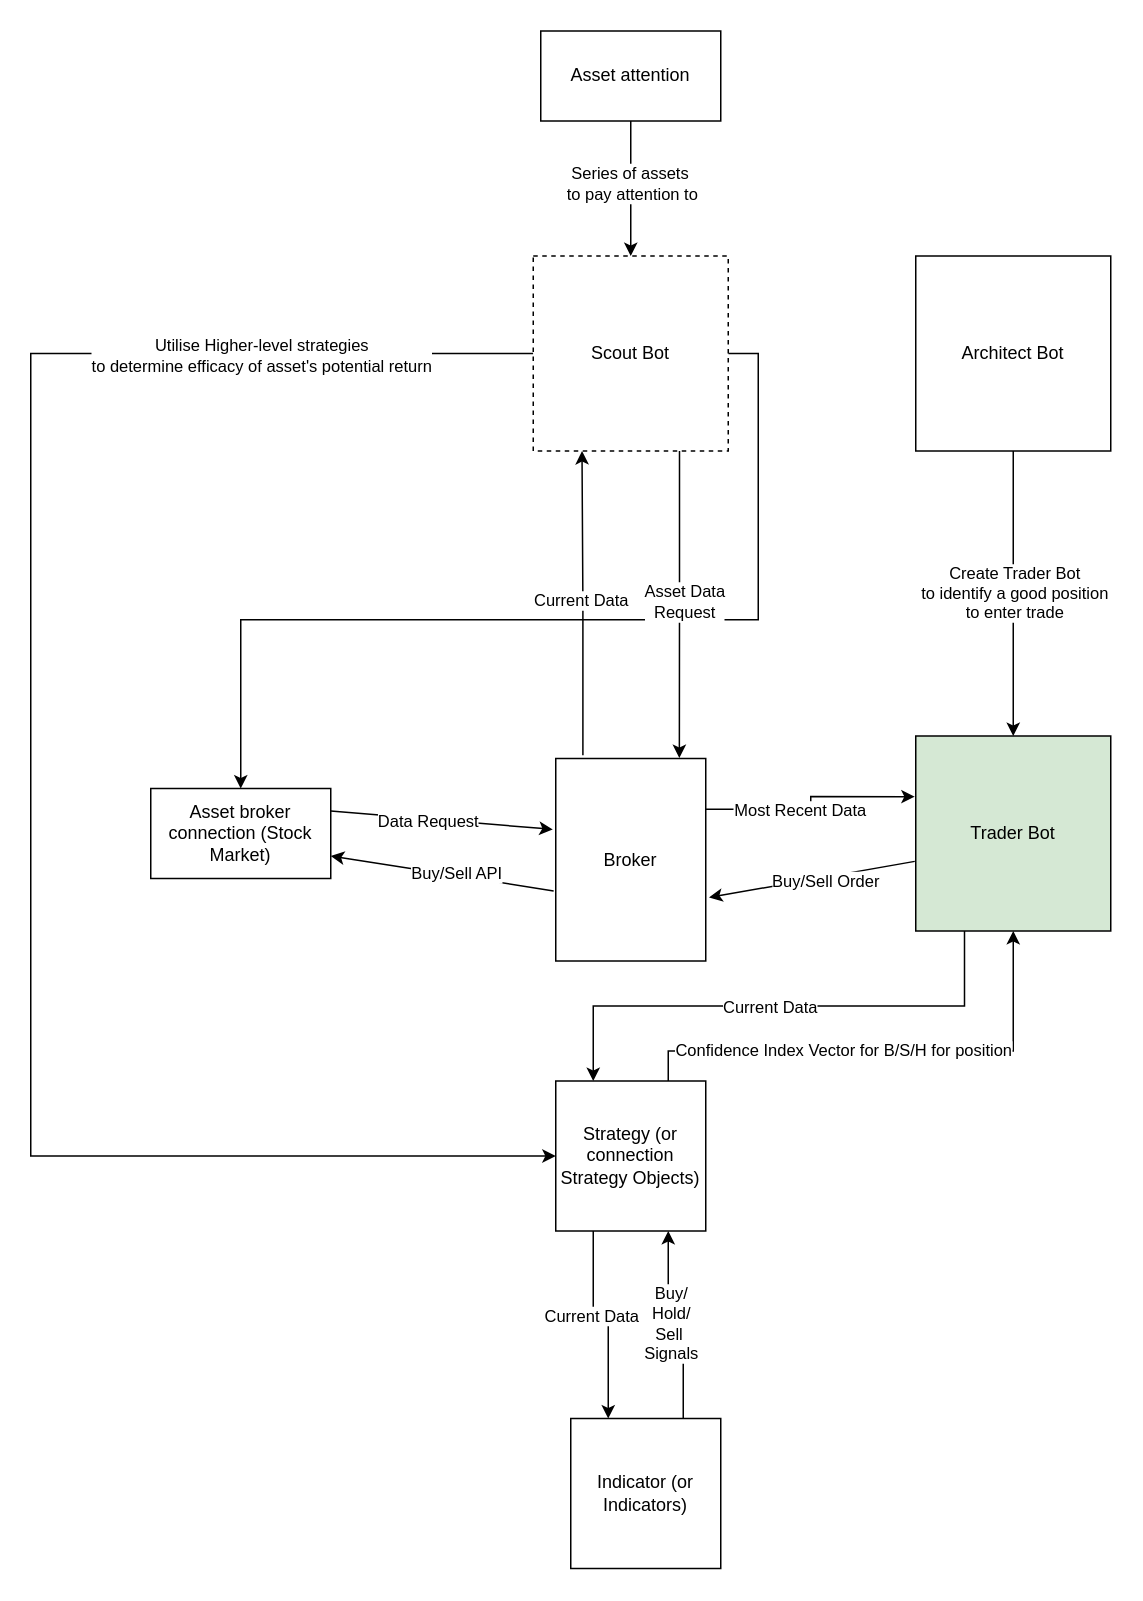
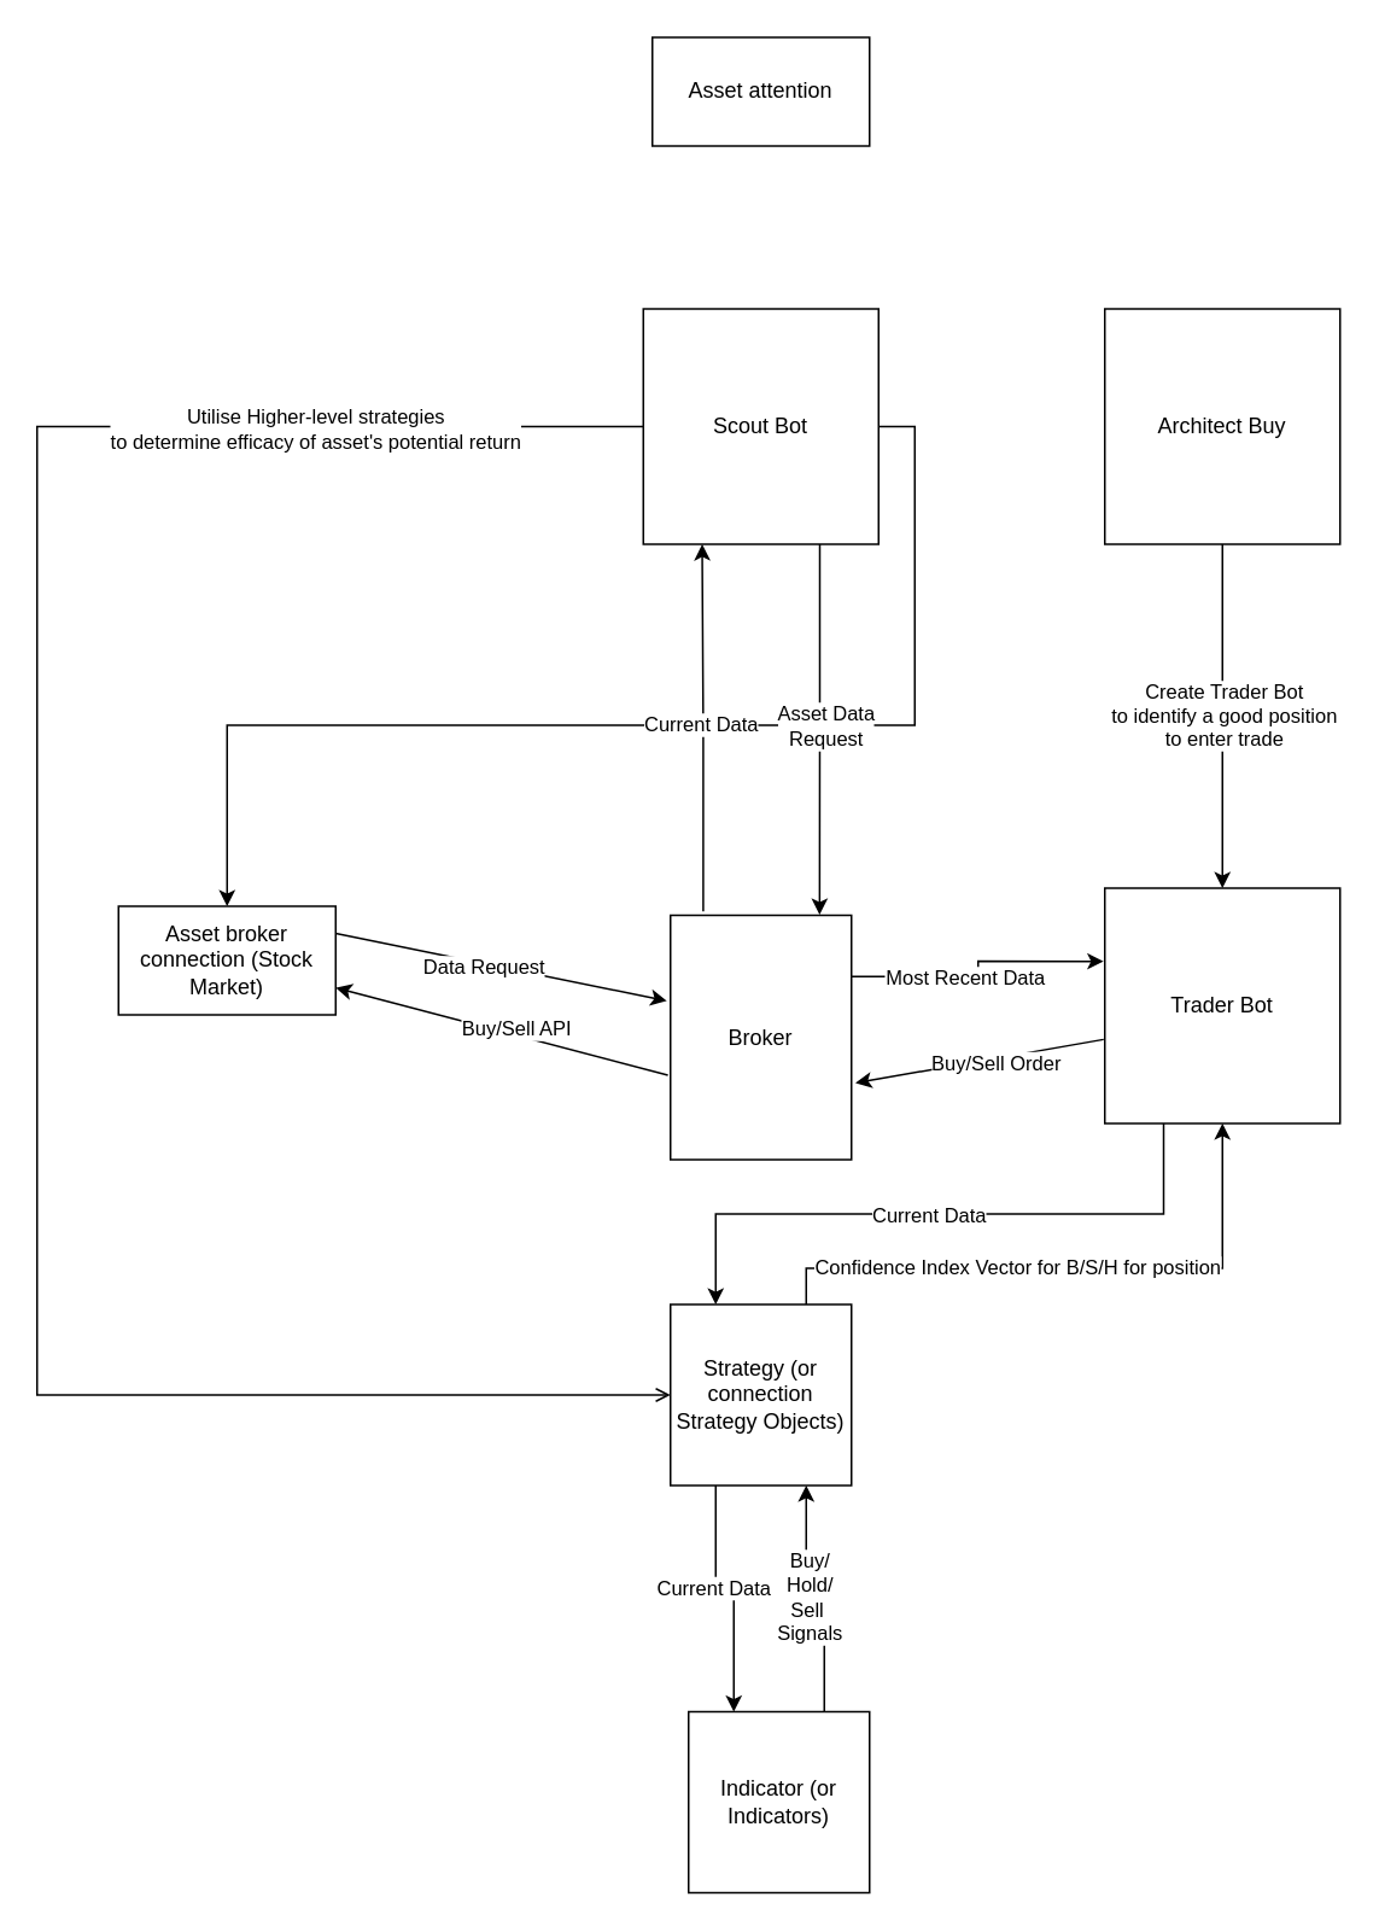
  <mxCell id="0" />
  <mxCell id="1" parent="0" />
  <mxCell id="2" style="edgeStyle=orthogonalEdgeStyle;rounded=0;orthogonalLoop=1;jettySize=auto;html=1;exitX=0.25;exitY=1;exitDx=0;exitDy=0;entryX=0.25;entryY=0;entryDx=0;entryDy=0;" edge="1" parent="1" source="4" target="19"><mxGeometry relative="1" as="geometry" /></mxCell>
  <mxCell id="3" value="Current Data" style="edgeLabel;html=1;align=center;verticalAlign=middle;resizable=0;points=[];" vertex="1" connectable="0" parent="2"><mxGeometry x="0.038" relative="1" as="geometry"><mxPoint as="offset" /></mxGeometry></mxCell>
- <mxCell id="4" value="Trader Bot" style="whiteSpace=wrap;html=1;aspect=fixed;fillColor=#d5e8d4;" vertex="1" parent="1"><mxGeometry x="610" y="490" width="130" height="130" as="geometry" /></mxCell>
+ <mxCell id="4" value="Trader Bot" style="whiteSpace=wrap;html=1;aspect=fixed;" vertex="1" parent="1"><mxGeometry x="610" y="490" width="130" height="130" as="geometry" /></mxCell>
  <mxCell id="5" value="Broker" style="whiteSpace=wrap;html=1;aspect=fixed;" vertex="1" parent="1"><mxGeometry x="370" y="505" width="100" height="135" as="geometry" /></mxCell>
- <mxCell id="6" value="Asset broker connection (Stock Market)" style="rounded=0;whiteSpace=wrap;html=1;" vertex="1" parent="1"><mxGeometry x="100" y="525" width="120" height="60" as="geometry" /></mxCell>
+ <mxCell id="6" value="Asset broker connection (Stock Market)" style="rounded=0;whiteSpace=wrap;html=1;" vertex="1" parent="1"><mxGeometry x="65" y="500" width="120" height="60" as="geometry" /></mxCell>
  <mxCell id="7" value="" style="endArrow=classic;html=1;rounded=0;exitX=1;exitY=0.25;exitDx=0;exitDy=0;entryX=-0.02;entryY=0.35;entryDx=0;entryDy=0;entryPerimeter=0;" edge="1" parent="1" source="6" target="5"><mxGeometry width="50" height="50" relative="1" as="geometry"><mxPoint x="630" y="770" as="sourcePoint" /><mxPoint x="680" y="720" as="targetPoint" /></mxGeometry></mxCell>
  <mxCell id="8" value="Data Request" style="edgeLabel;html=1;align=center;verticalAlign=middle;resizable=0;points=[];" vertex="1" connectable="0" parent="7"><mxGeometry x="-0.049" y="-1" relative="1" as="geometry"><mxPoint x="-6" as="offset" /></mxGeometry></mxCell>
  <mxCell id="9" value="" style="endArrow=classic;html=1;rounded=0;exitX=-0.014;exitY=0.654;exitDx=0;exitDy=0;exitPerimeter=0;entryX=1;entryY=0.75;entryDx=0;entryDy=0;" edge="1" parent="1" source="5" target="6"><mxGeometry width="50" height="50" relative="1" as="geometry"><mxPoint x="380" y="650" as="sourcePoint" /><mxPoint x="430" y="600" as="targetPoint" /></mxGeometry></mxCell>
  <mxCell id="10" value="Buy/Sell API" style="edgeLabel;html=1;align=center;verticalAlign=middle;resizable=0;points=[];" vertex="1" connectable="0" parent="9"><mxGeometry x="0.055" relative="1" as="geometry"><mxPoint x="13" as="offset" /></mxGeometry></mxCell>
  <mxCell id="11" value="" style="endArrow=classic;html=1;rounded=0;exitX=-0.005;exitY=0.643;exitDx=0;exitDy=0;exitPerimeter=0;entryX=1.022;entryY=0.686;entryDx=0;entryDy=0;entryPerimeter=0;" edge="1" parent="1" source="4" target="5"><mxGeometry width="50" height="50" relative="1" as="geometry"><mxPoint x="560" y="630" as="sourcePoint" /><mxPoint x="610" y="580" as="targetPoint" /></mxGeometry></mxCell>
  <mxCell id="12" value="Buy/Sell Order" style="edgeLabel;html=1;align=center;verticalAlign=middle;resizable=0;points=[];" vertex="1" connectable="0" parent="11"><mxGeometry x="0.236" y="-2" relative="1" as="geometry"><mxPoint x="25" as="offset" /></mxGeometry></mxCell>
  <mxCell id="13" style="edgeStyle=orthogonalEdgeStyle;rounded=0;orthogonalLoop=1;jettySize=auto;html=1;exitX=1;exitY=0.25;exitDx=0;exitDy=0;entryX=-0.005;entryY=0.311;entryDx=0;entryDy=0;entryPerimeter=0;" edge="1" parent="1" source="5" target="4"><mxGeometry relative="1" as="geometry" /></mxCell>
  <mxCell id="14" value="Most Recent Data" style="edgeLabel;html=1;align=center;verticalAlign=middle;resizable=0;points=[];" vertex="1" connectable="0" parent="13"><mxGeometry x="-0.15" y="-1" relative="1" as="geometry"><mxPoint as="offset" /></mxGeometry></mxCell>
  <mxCell id="15" style="edgeStyle=orthogonalEdgeStyle;rounded=0;orthogonalLoop=1;jettySize=auto;html=1;exitX=0.75;exitY=0;exitDx=0;exitDy=0;entryX=0.5;entryY=1;entryDx=0;entryDy=0;" edge="1" parent="1" source="19" target="4"><mxGeometry relative="1" as="geometry"><Array as="points"><mxPoint x="445" y="700" /><mxPoint x="675" y="700" /></Array></mxGeometry></mxCell>
  <mxCell id="16" value="Confidence Index Vector for B/S/H for position" style="edgeLabel;html=1;align=center;verticalAlign=middle;resizable=0;points=[];" vertex="1" connectable="0" parent="15"><mxGeometry x="-0.13" y="1" relative="1" as="geometry"><mxPoint x="-8" as="offset" /></mxGeometry></mxCell>
  <mxCell id="17" style="edgeStyle=orthogonalEdgeStyle;rounded=0;orthogonalLoop=1;jettySize=auto;html=1;exitX=0.25;exitY=1;exitDx=0;exitDy=0;entryX=0.25;entryY=0;entryDx=0;entryDy=0;" edge="1" parent="1" source="19" target="22"><mxGeometry relative="1" as="geometry" /></mxCell>
  <mxCell id="18" value="Current Data" style="edgeLabel;html=1;align=center;verticalAlign=middle;resizable=0;points=[];" vertex="1" connectable="0" parent="17"><mxGeometry x="-0.169" y="-2" relative="1" as="geometry"><mxPoint as="offset" /></mxGeometry></mxCell>
  <mxCell id="19" value="Strategy (or connection Strategy Objects)" style="whiteSpace=wrap;html=1;aspect=fixed;" vertex="1" parent="1"><mxGeometry x="370" y="720" width="100" height="100" as="geometry" /></mxCell>
  <mxCell id="20" style="edgeStyle=orthogonalEdgeStyle;rounded=0;orthogonalLoop=1;jettySize=auto;html=1;exitX=0.75;exitY=0;exitDx=0;exitDy=0;entryX=0.75;entryY=1;entryDx=0;entryDy=0;" edge="1" parent="1" source="22" target="19"><mxGeometry relative="1" as="geometry" /></mxCell>
  <mxCell id="21" value="Buy/&lt;div&gt;Hold/&lt;/div&gt;&lt;div&gt;Sell&amp;nbsp;&lt;/div&gt;&lt;div&gt;Signals&lt;/div&gt;" style="edgeLabel;html=1;align=center;verticalAlign=middle;resizable=0;points=[];" vertex="1" connectable="0" parent="20"><mxGeometry x="0.098" y="-1" relative="1" as="geometry"><mxPoint as="offset" /></mxGeometry></mxCell>
  <mxCell id="22" value="Indicator (or Indicators)" style="whiteSpace=wrap;html=1;aspect=fixed;" vertex="1" parent="1"><mxGeometry x="380" y="945" width="100" height="100" as="geometry" /></mxCell>
  <mxCell id="23" style="edgeStyle=orthogonalEdgeStyle;rounded=0;orthogonalLoop=1;jettySize=auto;html=1;exitX=1;exitY=0.5;exitDx=0;exitDy=0;" edge="1" parent="1" source="26" target="6"><mxGeometry relative="1" as="geometry" /></mxCell>
- <mxCell id="24" style="edgeStyle=orthogonalEdgeStyle;rounded=0;orthogonalLoop=1;jettySize=auto;html=1;exitX=0;exitY=0.5;exitDx=0;exitDy=0;entryX=0;entryY=0.5;entryDx=0;entryDy=0;" edge="1" parent="1" source="26" target="19"><mxGeometry relative="1" as="geometry"><Array as="points"><mxPoint x="20" y="235" /><mxPoint x="20" y="770" /></Array></mxGeometry></mxCell>
+ <mxCell id="24" style="edgeStyle=orthogonalEdgeStyle;rounded=0;orthogonalLoop=1;jettySize=auto;html=1;exitX=0;exitY=0.5;exitDx=0;exitDy=0;entryX=0;entryY=0.5;entryDx=0;entryDy=0;endArrow=open;" edge="1" parent="1" source="26" target="19"><mxGeometry relative="1" as="geometry"><Array as="points"><mxPoint x="20" y="235" /><mxPoint x="20" y="770" /></Array></mxGeometry></mxCell>
  <mxCell id="25" value="Utilise Higher-level strategies&lt;div&gt;to determine efficacy of asset's potential return&lt;/div&gt;" style="edgeLabel;html=1;align=center;verticalAlign=middle;resizable=0;points=[];" vertex="1" connectable="0" parent="24"><mxGeometry x="-0.701" y="1" relative="1" as="geometry"><mxPoint as="offset" /></mxGeometry></mxCell>
- <mxCell id="26" value="Scout Bot" style="whiteSpace=wrap;html=1;aspect=fixed;dashed=1;" vertex="1" parent="1"><mxGeometry x="355" y="170" width="130" height="130" as="geometry" /></mxCell>
+ <mxCell id="26" value="Scout Bot" style="whiteSpace=wrap;html=1;aspect=fixed;" vertex="1" parent="1"><mxGeometry x="355" y="170" width="130" height="130" as="geometry" /></mxCell>
  <mxCell id="27" style="edgeStyle=orthogonalEdgeStyle;rounded=0;orthogonalLoop=1;jettySize=auto;html=1;exitX=0.5;exitY=1;exitDx=0;exitDy=0;entryX=0.5;entryY=0;entryDx=0;entryDy=0;" edge="1" parent="1" source="29" target="4"><mxGeometry relative="1" as="geometry" /></mxCell>
  <mxCell id="28" value="Create Trader Bot&lt;div&gt;to identify a good position&lt;/div&gt;&lt;div&gt;to enter trade&lt;/div&gt;" style="edgeLabel;html=1;align=center;verticalAlign=middle;resizable=0;points=[];" vertex="1" connectable="0" parent="27"><mxGeometry x="-0.012" relative="1" as="geometry"><mxPoint as="offset" /></mxGeometry></mxCell>
- <mxCell id="29" value="Architect Bot" style="whiteSpace=wrap;html=1;aspect=fixed;" vertex="1" parent="1"><mxGeometry x="610" y="170" width="130" height="130" as="geometry" /></mxCell>
+ <mxCell id="29" value="Architect Buy" style="whiteSpace=wrap;html=1;aspect=fixed;" vertex="1" parent="1"><mxGeometry x="610" y="170" width="130" height="130" as="geometry" /></mxCell>
  <mxCell id="30" value="Asset attention" style="rounded=0;whiteSpace=wrap;html=1;" vertex="1" parent="1"><mxGeometry x="360" y="20" width="120" height="60" as="geometry" /></mxCell>
- <mxCell id="31" value="" style="endArrow=classic;html=1;rounded=0;exitX=0.5;exitY=1;exitDx=0;exitDy=0;entryX=0.5;entryY=0;entryDx=0;entryDy=0;" edge="1" parent="1" source="30" target="26"><mxGeometry width="50" height="50" relative="1" as="geometry"><mxPoint x="45" as="sourcePoint" y="320" /><mxPoint x="95" y="270" as="targetPoint" /></mxGeometry></mxCell>
- <mxCell id="32" value="Series of assets&amp;nbsp;&lt;div&gt;to pay attention to&lt;/div&gt;" style="edgeLabel;html=1;align=center;verticalAlign=middle;resizable=0;points=[];" vertex="1" connectable="0" parent="31"><mxGeometry x="-0.082" relative="1" as="geometry"><mxPoint as="offset" /></mxGeometry></mxCell>
  <mxCell id="33" style="edgeStyle=orthogonalEdgeStyle;rounded=0;orthogonalLoop=1;jettySize=auto;html=1;exitX=0.75;exitY=1;exitDx=0;exitDy=0;entryX=0.824;entryY=-0.002;entryDx=0;entryDy=0;entryPerimeter=0;" edge="1" parent="1" source="26" target="5"><mxGeometry relative="1" as="geometry" /></mxCell>
  <mxCell id="34" value="Asset Data&lt;div&gt;Request&lt;/div&gt;" style="edgeLabel;html=1;align=center;verticalAlign=middle;resizable=0;points=[];" vertex="1" connectable="0" parent="33"><mxGeometry x="-0.481" y="3" relative="1" as="geometry"><mxPoint y="47" as="offset" /></mxGeometry></mxCell>
  <mxCell id="35" style="edgeStyle=orthogonalEdgeStyle;rounded=0;orthogonalLoop=1;jettySize=auto;html=1;exitX=0.181;exitY=-0.016;exitDx=0;exitDy=0;entryX=0.25;entryY=1;entryDx=0;entryDy=0;exitPerimeter=0;" edge="1" parent="1" source="5" target="26"><mxGeometry relative="1" as="geometry" /></mxCell>
  <mxCell id="36" value="Current Data" style="edgeLabel;html=1;align=center;verticalAlign=middle;resizable=0;points=[];" vertex="1" connectable="0" parent="35"><mxGeometry x="-0.104" y="2" relative="1" as="geometry"><mxPoint y="-12" as="offset" /></mxGeometry></mxCell>
